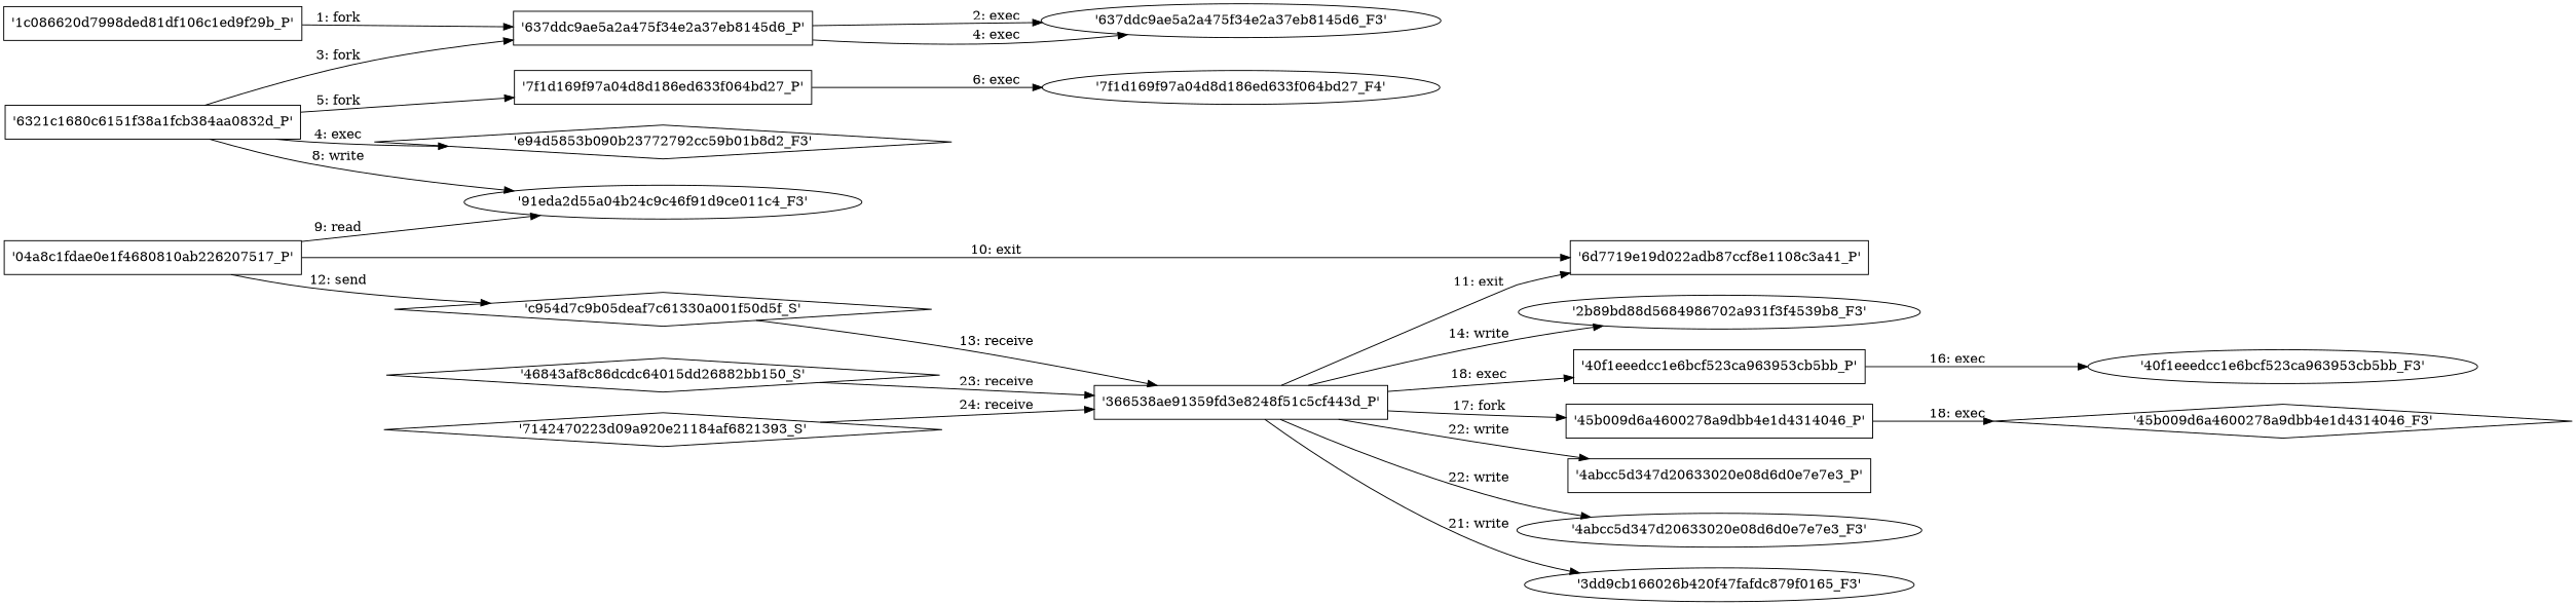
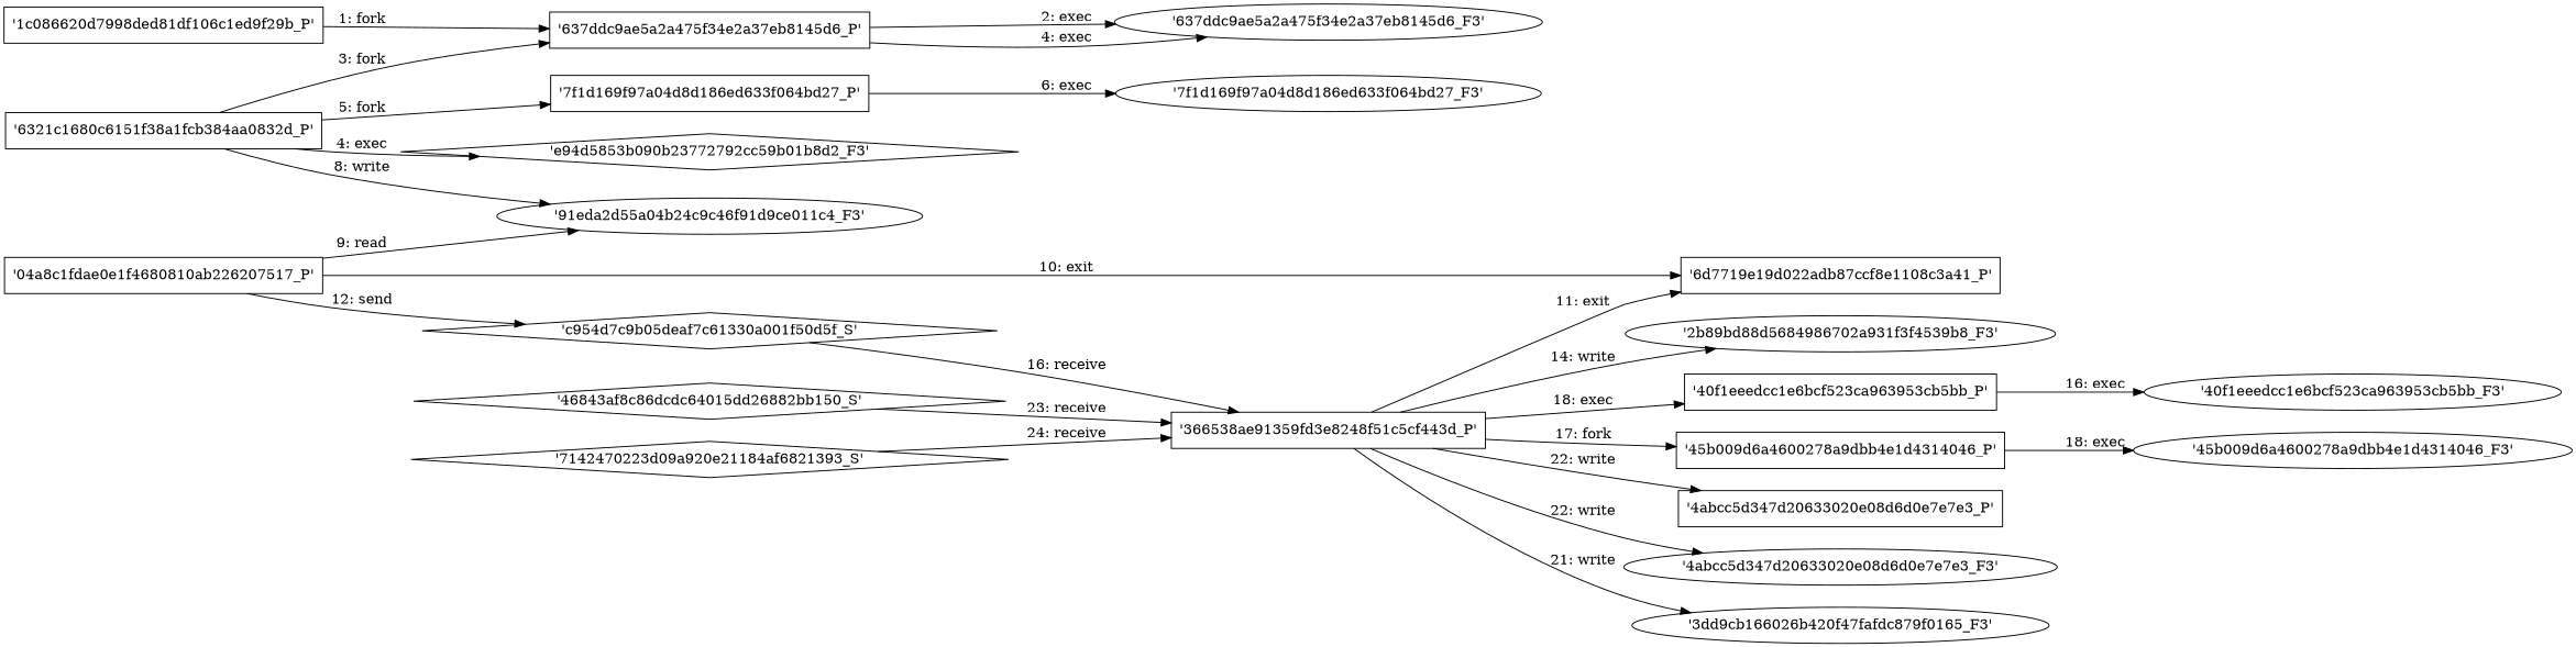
  digraph {
    engine=neato
    fixedsize=false
    fontsize=10
    nodesep=0.3
    rankdir=LR
    ranksep=0
    splines=true
    node [node_type=Process shape=box]
    "'1c086620d7998ded81df106c1ed9f29b_P'"
    "'637ddc9ae5a2a475f34e2a37eb8145d6_P'"
    "'637ddc9ae5a2a475f34e2a37eb8145d6_F3'" [node_type=File shape=ellipse]
    "'6321c1680c6151f38a1fcb384aa0832d_P'"
    "'7f1d169f97a04d8d186ed633f064bd27_P'"
    "'e94d5853b090b23772792cc59b01b8d2_F3'" [node_type=file shape=diamond]
    "'91eda2d55a04b24c9c46f91d9ce011c4_F3'" [node_type=file shape=ellipse]
-   "'7f1d169f97a04d8d186ed633f064bd27_F3'" [node_type=File shape=ellipse label="'7f1d169f97a04d8d186ed633f064bd27_F4'"]
+   "'7f1d169f97a04d8d186ed633f064bd27_F3'" [node_type=File shape=ellipse]
    "'04a8c1fdae0e1f4680810ab226207517_P'"
    "'6d7719e19d022adb87ccf8e1108c3a41_P'"
    "'c954d7c9b05deaf7c61330a001f50d5f_S'" [node_type=Socket shape=diamond]
    "'366538ae91359fd3e8248f51c5cf443d_P'"
    "'2b89bd88d5684986702a931f3f4539b8_F3'" [node_type=file shape=ellipse]
    "'40f1eeedcc1e6bcf523ca963953cb5bb_P'"
    "'45b009d6a4600278a9dbb4e1d4314046_P'"
    "'4abcc5d347d20633020e08d6d0e7e7e3_P'"
    "'4abcc5d347d20633020e08d6d0e7e7e3_F3'" [node_type=file shape=ellipse]
    "'3dd9cb166026b420f47fafdc879f0165_F3'" [node_type=file shape=ellipse]
    "'40f1eeedcc1e6bcf523ca963953cb5bb_F3'" [node_type=File shape=ellipse]
-   "'45b009d6a4600278a9dbb4e1d4314046_F3'" [node_type=File shape=diamond]
+   "'45b009d6a4600278a9dbb4e1d4314046_F3'" [node_type=File shape=ellipse]
    "'46843af8c86dcdc64015dd26882bb150_S'" [node_type=Socket shape=diamond]
    "'7142470223d09a920e21184af6821393_S'" [node_type=Socket shape=diamond]
    "'1c086620d7998ded81df106c1ed9f29b_P'" -> "'637ddc9ae5a2a475f34e2a37eb8145d6_P'" [label="1: fork"]
    "'637ddc9ae5a2a475f34e2a37eb8145d6_P'" -> "'637ddc9ae5a2a475f34e2a37eb8145d6_F3'" [label="2: exec"]
    "'637ddc9ae5a2a475f34e2a37eb8145d6_P'" -> "'637ddc9ae5a2a475f34e2a37eb8145d6_F3'" [label="4: exec"]
    "'6321c1680c6151f38a1fcb384aa0832d_P'" -> "'637ddc9ae5a2a475f34e2a37eb8145d6_P'" [label="3: fork"]
    "'6321c1680c6151f38a1fcb384aa0832d_P'" -> "'7f1d169f97a04d8d186ed633f064bd27_P'" [label="5: fork"]
    "'6321c1680c6151f38a1fcb384aa0832d_P'" -> "'e94d5853b090b23772792cc59b01b8d2_F3'" [label="4: exec"]
    "'6321c1680c6151f38a1fcb384aa0832d_P'" -> "'91eda2d55a04b24c9c46f91d9ce011c4_F3'" [label="8: write"]
    "'7f1d169f97a04d8d186ed633f064bd27_P'" -> "'7f1d169f97a04d8d186ed633f064bd27_F3'" [label="6: exec"]
    "'04a8c1fdae0e1f4680810ab226207517_P'" -> "'91eda2d55a04b24c9c46f91d9ce011c4_F3'" [label="9: read"]
    "'04a8c1fdae0e1f4680810ab226207517_P'" -> "'6d7719e19d022adb87ccf8e1108c3a41_P'" [label="10: exit"]
    "'04a8c1fdae0e1f4680810ab226207517_P'" -> "'c954d7c9b05deaf7c61330a001f50d5f_S'" [label="12: send"]
-   "'c954d7c9b05deaf7c61330a001f50d5f_S'" -> "'366538ae91359fd3e8248f51c5cf443d_P'" [label="13: receive"]
+   "'c954d7c9b05deaf7c61330a001f50d5f_S'" -> "'366538ae91359fd3e8248f51c5cf443d_P'" [label="16: receive"]
    "'366538ae91359fd3e8248f51c5cf443d_P'" -> "'6d7719e19d022adb87ccf8e1108c3a41_P'" [label="11: exit"]
    "'366538ae91359fd3e8248f51c5cf443d_P'" -> "'2b89bd88d5684986702a931f3f4539b8_F3'" [label="14: write"]
    "'366538ae91359fd3e8248f51c5cf443d_P'" -> "'40f1eeedcc1e6bcf523ca963953cb5bb_P'" [label="18: exec"]
    "'366538ae91359fd3e8248f51c5cf443d_P'" -> "'45b009d6a4600278a9dbb4e1d4314046_P'" [label="17: fork"]
    "'366538ae91359fd3e8248f51c5cf443d_P'" -> "'4abcc5d347d20633020e08d6d0e7e7e3_P'" [label="22: write"]
    "'366538ae91359fd3e8248f51c5cf443d_P'" -> "'4abcc5d347d20633020e08d6d0e7e7e3_F3'" [label="22: write"]
    "'366538ae91359fd3e8248f51c5cf443d_P'" -> "'3dd9cb166026b420f47fafdc879f0165_F3'" [label="21: write"]
    "'40f1eeedcc1e6bcf523ca963953cb5bb_P'" -> "'40f1eeedcc1e6bcf523ca963953cb5bb_F3'" [label="16: exec"]
    "'45b009d6a4600278a9dbb4e1d4314046_P'" -> "'45b009d6a4600278a9dbb4e1d4314046_F3'" [label="18: exec"]
    "'46843af8c86dcdc64015dd26882bb150_S'" -> "'366538ae91359fd3e8248f51c5cf443d_P'" [label="23: receive"]
    "'7142470223d09a920e21184af6821393_S'" -> "'366538ae91359fd3e8248f51c5cf443d_P'" [label="24: receive"]
  }
